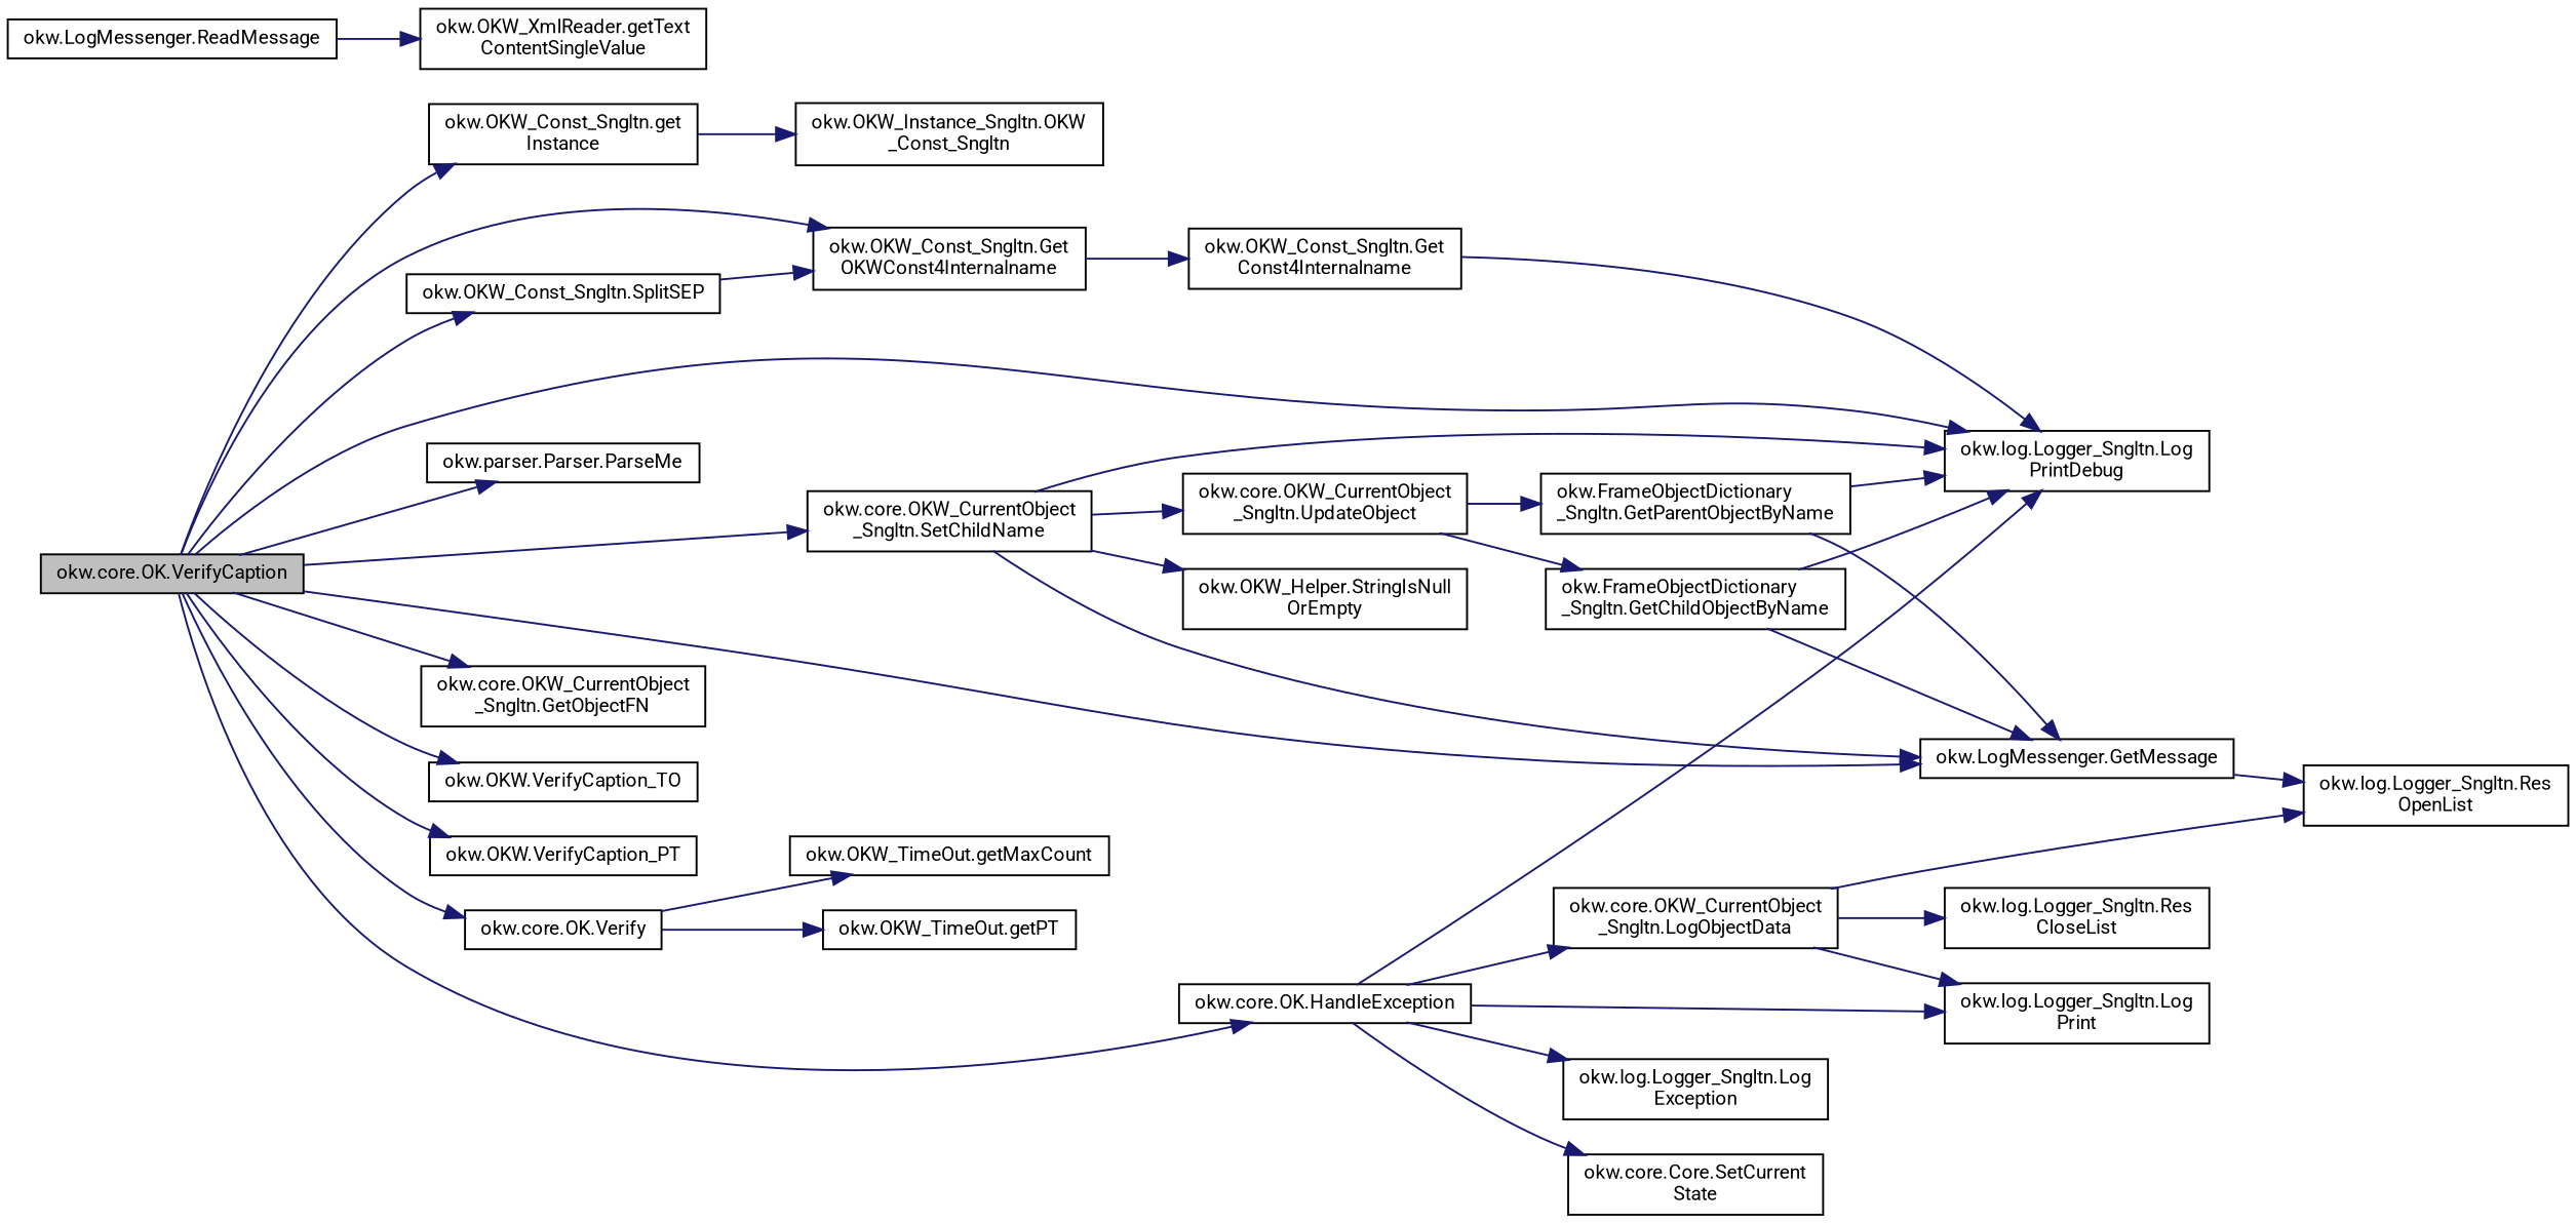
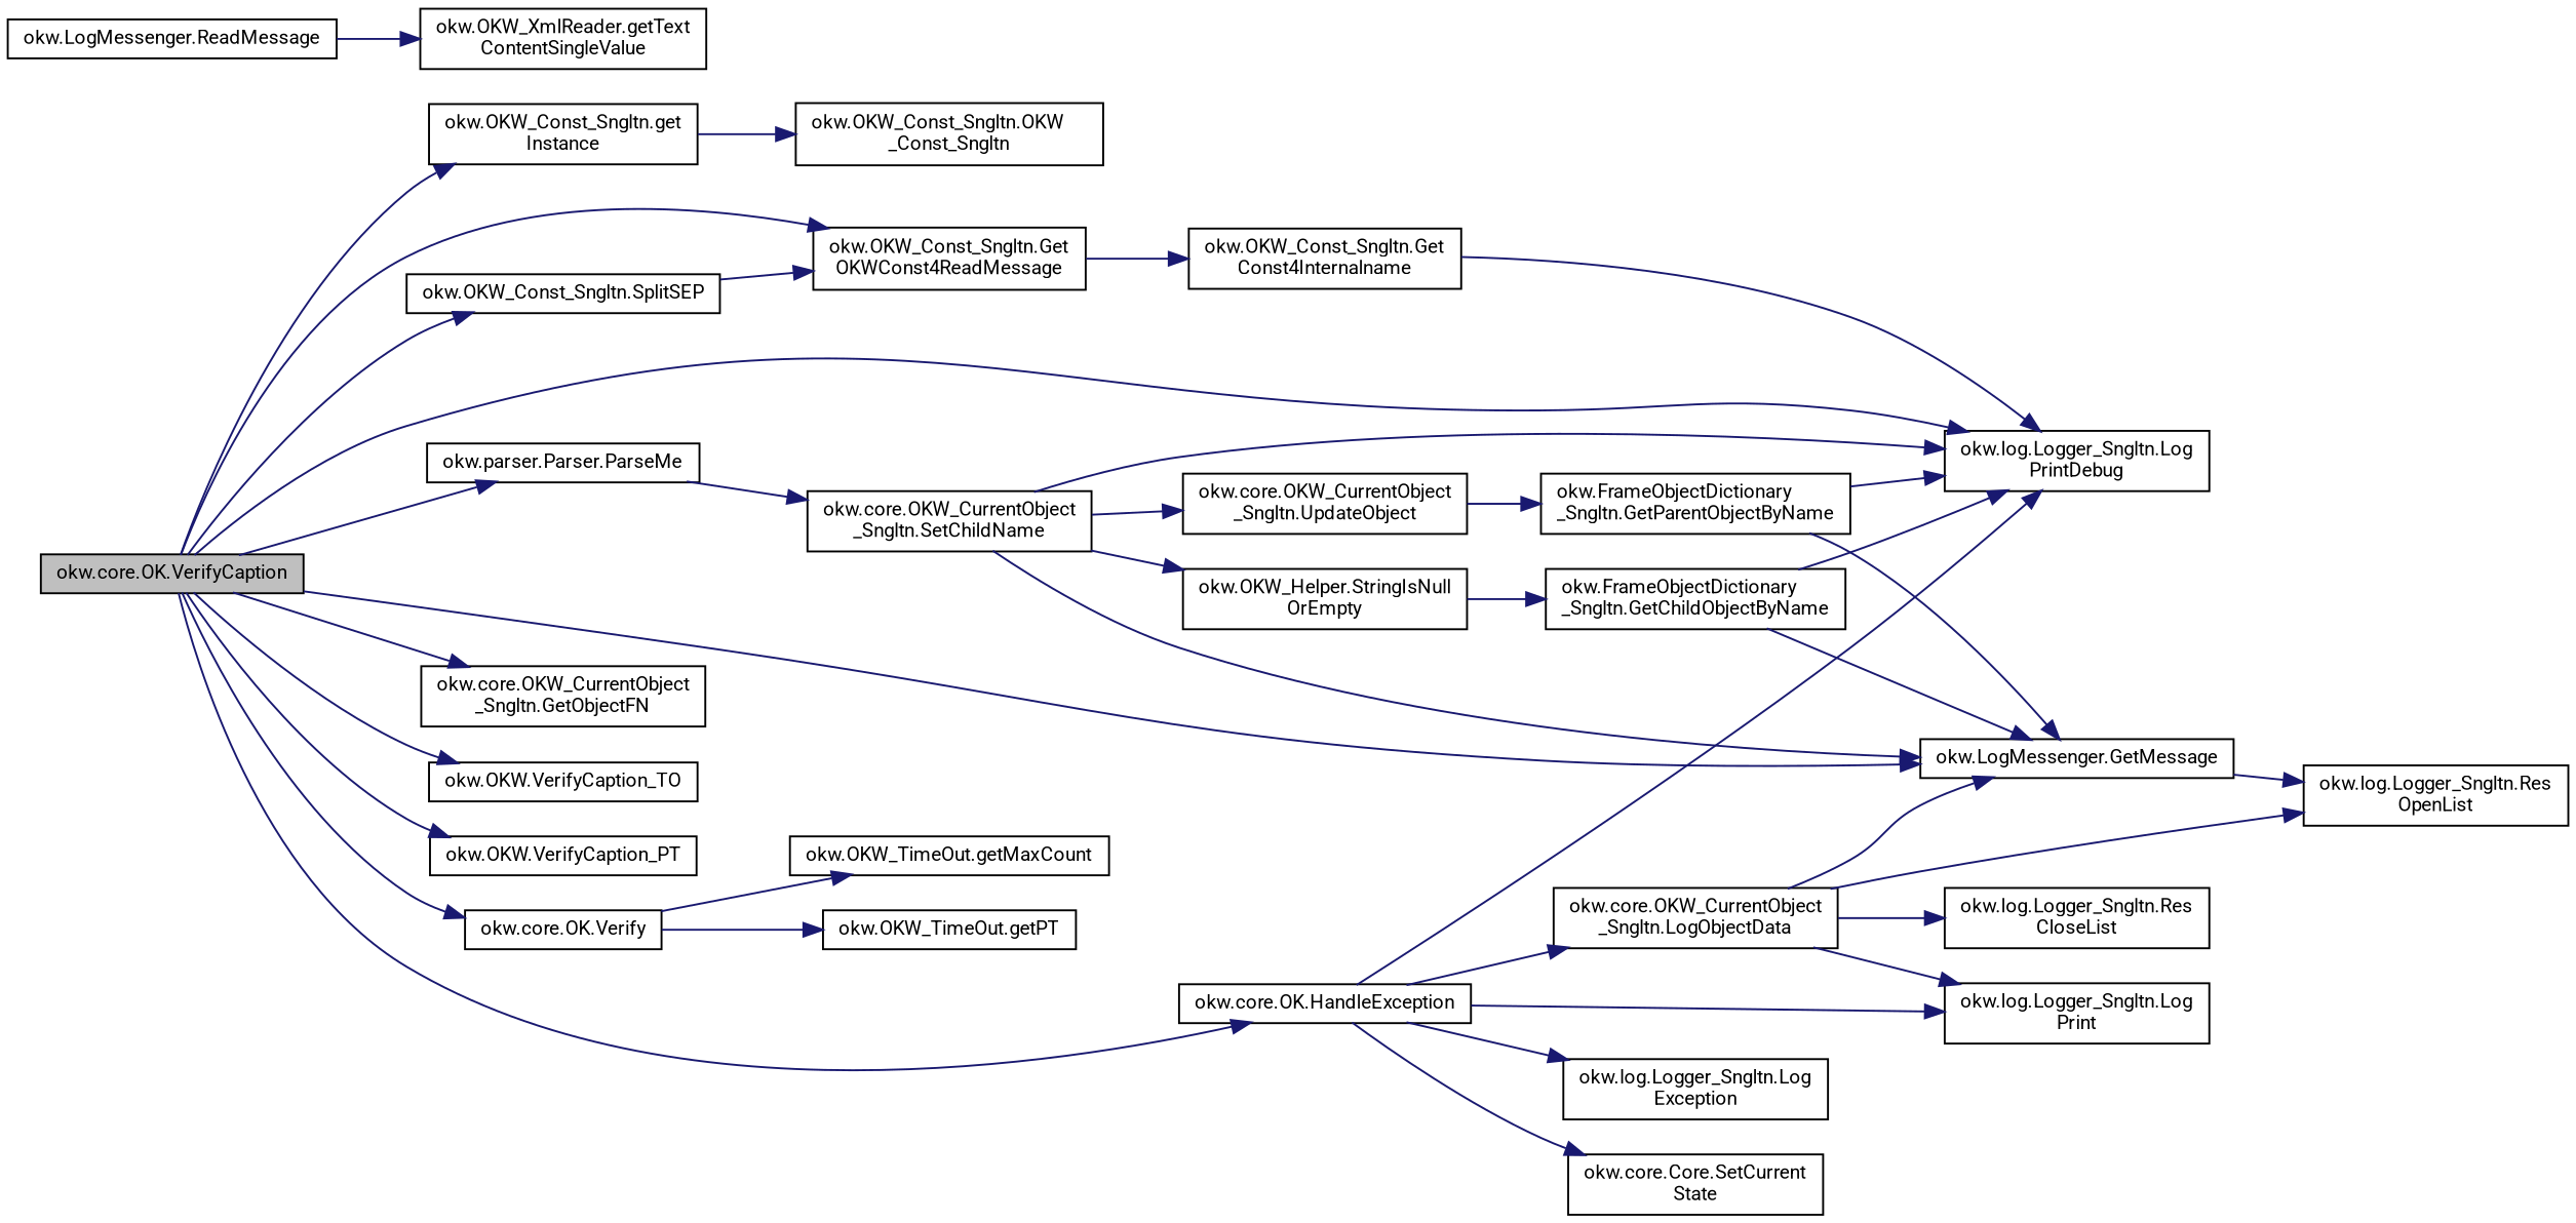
  digraph {
    fontname=Roboto
    rankdir=LR
    node [color=black fillcolor=white fontname=Roboto fontsize=10 shape=record style=filled]
    edge [color=midnightblue fontname=Roboto fontsize=10 labelfontname=Helvetica labelfontsize=10 style=solid]
    n1 [fillcolor=grey75 fontcolor=black height=0.2 label="okw.core.OK.VerifyCaption" width=0.4]
    n2 [height=0.2 label="okw.OKW_Const_Sngltn.get\lInstance" width=0.4]
-   n3 [height=0.2 label="okw.OKW_Const_Sngltn.Get\lOKWConst4Internalname" width=0.4]
+   n3 [height=0.2 label="okw.OKW_Const_Sngltn.Get\lOKWConst4ReadMessage" width=0.4]
    n4 [height=0.2 label="okw.log.Logger_Sngltn.Log\lPrintDebug" width=0.4]
    n5 [height=0.2 label="okw.LogMessenger.GetMessage" width=0.4]
    n6 [height=0.2 label="okw.OKW_Const_Sngltn.SplitSEP" width=0.4]
    n7 [height=0.2 label="okw.parser.Parser.ParseMe" width=0.4]
    n8 [height=0.2 label="okw.core.OKW_CurrentObject\l_Sngltn.SetChildName" width=0.4]
    n9 [height=0.2 label="okw.core.OKW_CurrentObject\l_Sngltn.GetObjectFN" width=0.4]
    n10 [height=0.2 label="okw.OKW.VerifyCaption_TO" width=0.4]
    n11 [height=0.2 label="okw.OKW.VerifyCaption_PT" width=0.4]
    n12 [height=0.2 label="okw.core.OK.Verify" width=0.4]
    n13 [height=0.2 label="okw.core.OK.HandleException" width=0.4]
-   n14 [height=0.2 label="okw.OKW_Instance_Sngltn.OKW\l_Const_Sngltn" width=0.4]
+   n14 [height=0.2 label="okw.OKW_Const_Sngltn.OKW\l_Const_Sngltn" width=0.4]
    n15 [height=0.2 label="okw.OKW_Const_Sngltn.Get\lConst4Internalname" width=0.4]
    n16 [height=0.2 label="okw.log.Logger_Sngltn.Res\lOpenList" width=0.4]
    n17 [height=0.2 label="okw.OKW_Helper.StringIsNull\lOrEmpty" width=0.4]
    n18 [height=0.2 label="okw.core.OKW_CurrentObject\l_Sngltn.UpdateObject" width=0.4]
    n19 [height=0.2 label="okw.OKW_TimeOut.getMaxCount" width=0.4]
    n20 [height=0.2 label="okw.OKW_TimeOut.getPT" width=0.4]
    n21 [height=0.2 label="okw.log.Logger_Sngltn.Log\lPrint" width=0.4]
    n22 [height=0.2 label="okw.log.Logger_Sngltn.Log\lException" width=0.4]
    n23 [height=0.2 label="okw.core.OKW_CurrentObject\l_Sngltn.LogObjectData" width=0.4]
    n24 [height=0.2 label="okw.core.Core.SetCurrent\lState" width=0.4]
    n25 [height=0.2 label="okw.OKW_XmlReader.getText\lContentSingleValue" width=0.4]
    n26 [height=0.2 label="okw.LogMessenger.ReadMessage" width=0.4]
    n27 [height=0.2 label="okw.FrameObjectDictionary\l_Sngltn.GetParentObjectByName" width=0.4]
    n28 [height=0.2 label="okw.FrameObjectDictionary\l_Sngltn.GetChildObjectByName" width=0.4]
    n29 [height=0.2 label="okw.log.Logger_Sngltn.Res\lCloseList" width=0.4]
    n1 -> n2
    n1 -> n3
    n1 -> n4
    n1 -> n5
    n1 -> n6
    n1 -> n7
-   n1 -> n8
+   n7 -> n8
    n1 -> n9
    n1 -> n10
    n1 -> n11
    n1 -> n12
    n1 -> n13
    n2 -> n14
    n3 -> n15
    n5 -> n16
    n6 -> n3
    n8 -> n4
    n8 -> n5
    n8 -> n17
    n8 -> n18
    n12 -> n19
    n12 -> n20
    n13 -> n4
    n13 -> n21
    n13 -> n22
    n13 -> n23
    n13 -> n24
    n15 -> n4
    n18 -> n27
-   n18 -> n28
+   n17 -> n28
+   n23 -> n5
    n23 -> n16
    n23 -> n21
    n23 -> n29
    n26 -> n25
    n27 -> n4
    n27 -> n5
    n28 -> n4
    n28 -> n5
  }
